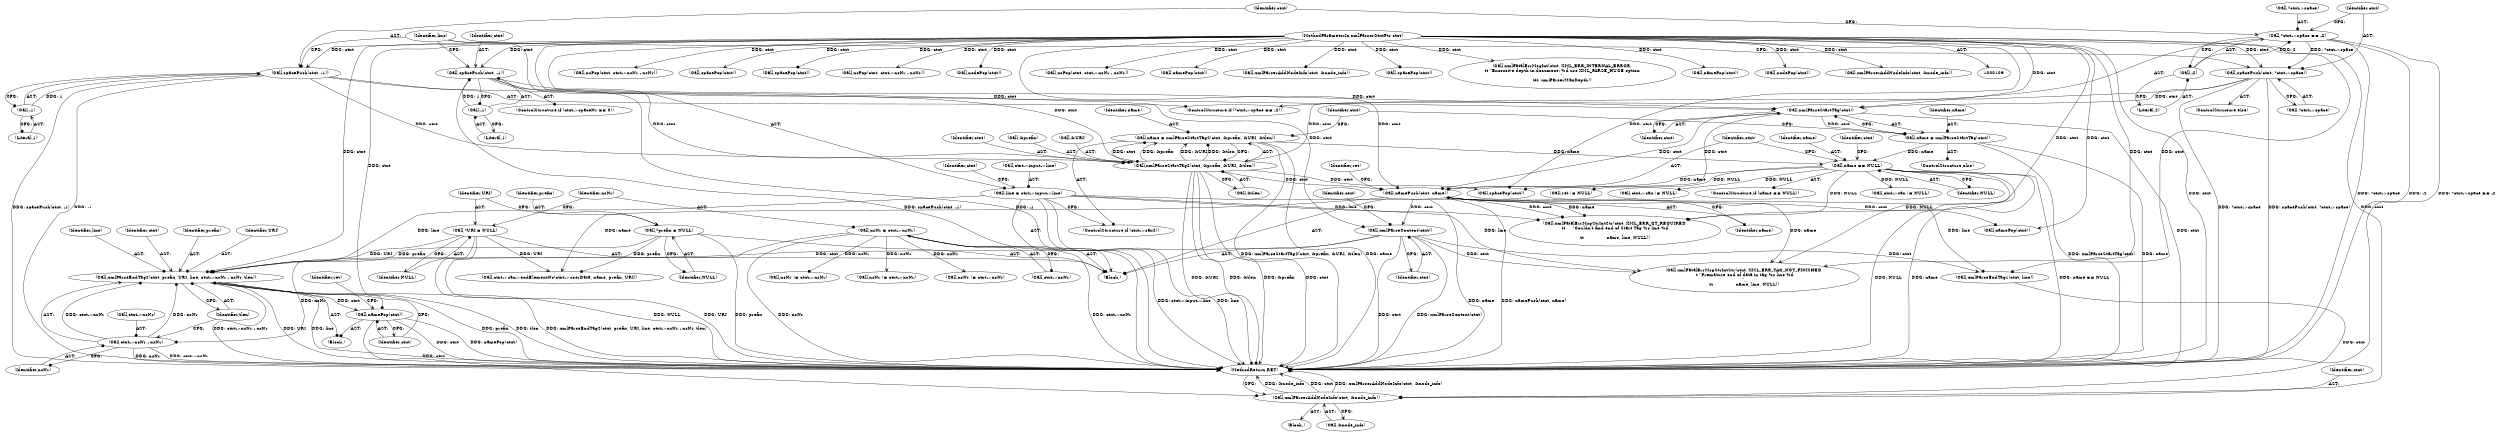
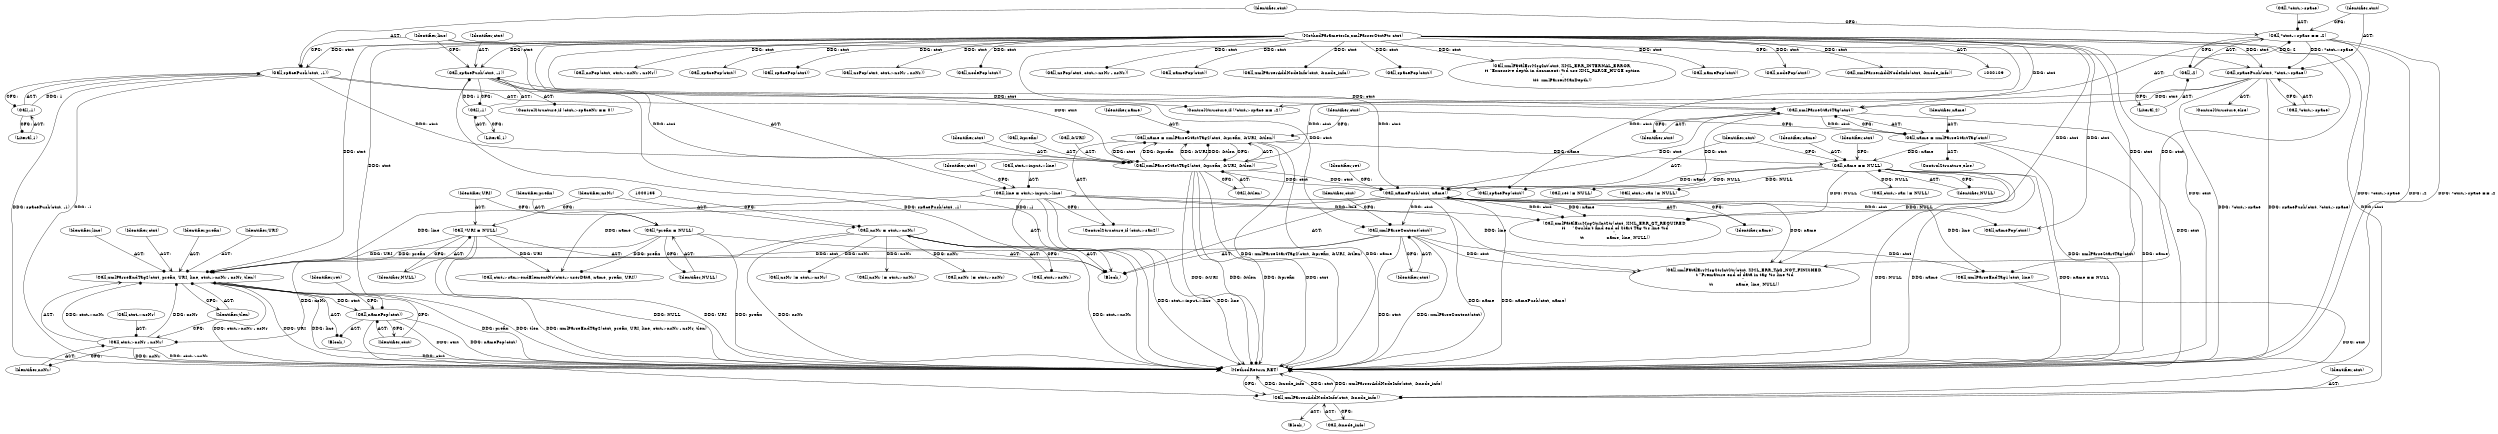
  digraph {
    edge [arrowhead=dot]
    n1 [label="(Call,xmlParseEndTag2(ctxt, prefix, URI, line, ctxt->nsNr - nsNr, tlen))"]
    n2 [label="(Call,namePop(ctxt))"]
    n3 [label="(Identifier,tlen)"]
    n4 [label="(Block,)"]
    n5 [label="(MethodReturn,RET)"]
    n6 [label="(Call,xmlParserAddNodeInfo(ctxt, &node_info))"]
    n7 [label="(Identifier,ctxt)"]
    n8 [label="(Call,ctxt->nsNr - nsNr)"]
    n9 [label="(Call,xmlParseContent(ctxt))"]
    n10 [label="(Call,xmlParseEndTag1(ctxt, line))"]
    n11 [label="(Identifier,ctxt)"]
    n12 [label="(Call,xmlFatalErrMsgStrIntStr(ctxt, XML_ERR_TAG_NOT_FINISHED,\n \t \"Premature end of data in tag %s line %d\n\",\n\t\t                name, line, NULL))"]
    n13 [label="(Block,)"]
    n14 [label="(Call,namePush(ctxt, name))"]
    n15 [label="(Identifier,name)"]
    n16 [label="(Call,xmlFatalErrMsgStrIntStr(ctxt, XML_ERR_GT_REQUIRED,\n\t\t     \"Couldn't find end of Start Tag %s line %d\n\",\n\t\t                name, line, NULL))"]
    n17 [label="(Call,ctxt->sax->endElementNs(ctxt->userData, name, prefix, URI))"]
    n18 [label="(Call,namePop(ctxt))"]
    n19 [label="(Call,xmlParseStartTag2(ctxt, &prefix, &URI, &tlen))"]
    n20 [label="(Call,name = xmlParseStartTag2(ctxt, &prefix, &URI, &tlen))"]
    n21 [label="(Call,spacePop(ctxt))"]
    n22 [label="(Call,&tlen)"]
    n23 [label="(Call,name == NULL)"]
    n24 [label="(ControlStructure,if (ctxt->sax2))"]
    n25 [label="(Call,spacePush(ctxt, -1))"]
    n26 [label="(Call,-1)"]
    n27 [label="(Call,xmlParseStartTag(ctxt))"]
    n28 [label="(ControlStructure,if (*ctxt->space == -2))"]
    n29 [label="(Literal,1)"]
    n30 [label="(Call,name = xmlParseStartTag(ctxt))"]
    n31 [label="(Identifier,ctxt)"]
    n32 [label="(MethodParameterIn,xmlParserCtxtPtr ctxt)"]
    n33 [label="(Call,spacePush(ctxt, -1))"]
    n34 [label="(Call,spacePush(ctxt, *ctxt->space))"]
    n35 [label="(Call,nsPop(ctxt, ctxt->nsNr - nsNr))"]
    n36 [label="(Call,spacePop(ctxt))"]
    n37 [label="(Call,spacePop(ctxt))"]
    n38 [label="(Call,nsPop(ctxt, ctxt->nsNr - nsNr))"]
    n39 [label="(Call,nodePop(ctxt))"]
    n40 [label="(Call,nsPop(ctxt, ctxt->nsNr - nsNr))"]
    n41 [label="(Call,namePop(ctxt))"]
    n42 [label="(Call,xmlParserAddNodeInfo(ctxt, &node_info))"]
    n43 [label="(Call,spacePop(ctxt))"]
    n44 [label="(Call,xmlFatalErrMsgInt(ctxt, XML_ERR_INTERNAL_ERROR,\n\t\t \"Excessive depth in document: %d use XML_PARSE_HUGE option\n\",\n\t\t\t  xmlParserMaxDepth))"]
    n45 [label="(Call,namePop(ctxt))"]
    n46 [label="(Call,nodePop(ctxt))"]
    n47 [label="(Call,xmlParserAddNodeInfo(ctxt, &node_info))"]
    1000109
    n49 [label="(Call,-1)"]
    n50 [label="(ControlStructure,if (ctxt->spaceNr == 0))"]
    n51 [label="(ControlStructure,else)"]
    n52 [label="(Call,*ctxt->space)"]
    n53 [label="(Block,)"]
    n54 [label="(Call,&node_info)"]
    n55 [label="(Literal,1)"]
    n56 [label="(Call,*ctxt->space == -2)"]
    n57 [label="(Call,-2)"]
    n58 [label="(Literal,2)"]
    n59 [label="(ControlStructure,else)"]
    n60 [label="(Call,ctxt->sax != NULL)"]
    n61 [label="(Identifier,NULL)"]
    n62 [label="(Call,ret != NULL)"]
    n63 [label="(Call,ctxt->sax != NULL)"]
-   n64 [label="(ControlStructure,if (name == NULL))"]
    n65 [label="(Call,*prefix = NULL)"]
    n66 [label="(Identifier,NULL)"]
    n67 [label="(Call,*URI = NULL)"]
    n68 [label="(Identifier,NULL)"]
    n69 [label="(Call,line = ctxt->input->line)"]
    n70 [label="(Call,ctxt->input->line)"]
    n71 [label="(Identifier,nsNr)"]
    n72 [label="(Call,nsNr = ctxt->nsNr)"]
    n73 [label="(Call,nsNr != ctxt->nsNr)"]
    n74 [label="(Call,nsNr != ctxt->nsNr)"]
    n75 [label="(Call,nsNr != ctxt->nsNr)"]
    n76 [label="(Call,ctxt->nsNr)"]
    n77 [label="(Identifier,nsNr)"]
    n78 [label="(Identifier,name)"]
    n79 [label="(Call,ctxt->nsNr)"]
    n80 [label="(Identifier,ctxt)"]
    n81 [label="(Identifier,URI)"]
    n82 [label="(Identifier,ctxt)"]
    n83 [label="(Identifier,ctxt)"]
    n84 [label="(Identifier,ctxt)"]
    n85 [label="(Identifier,ret)"]
    n86 [label="(Identifier,name)"]
    n87 [label="(Identifier,URI)"]
    n88 [label="(Identifier,line)"]
    n89 [label="(Identifier,ctxt)"]
    n90 [label="(Identifier,ctxt)"]
    n91 [label="(Call,&prefix)"]
    n92 [label="(Identifier,line)"]
    n93 [label="(Identifier,ctxt)"]
    n94 [label="(Identifier,ctxt)"]
    n95 [label="(Identifier,ctxt)"]
    n96 [label="(Identifier,ctxt)"]
    n97 [label="(Call,&URI)"]
    n98 [label="(Identifier,ret)"]
    n99 [label="(Call,*ctxt->space)"]
    n100 [label="(Identifier,name)"]
    n101 [label="(Identifier,ctxt)"]
    n102 [label="(Identifier,prefix)"]
    n103 [label="(Identifier,prefix)"]
+   1000135
    n1 -> n2 [arrowhead=vee label="DDG: ctxt"]
    n1 -> n3 [arrowhead=vee label="CFG: "]
    n1 -> n4 [label="AST: "]
    n1 -> n5 [arrowhead=vee label="DDG: xmlParseEndTag2(ctxt, prefix, URI, line, ctxt->nsNr - nsNr, tlen)"]
    n1 -> n5 [arrowhead=vee label="DDG: ctxt->nsNr - nsNr"]
    n1 -> n5 [label="DDG: URI"]
    n1 -> n5 [label="DDG: line"]
    n1 -> n5 [arrowhead=vee label="DDG: prefix"]
    n1 -> n5 [label="DDG: tlen"]
    n2 -> n4 [label="AST: "]
    n2 -> n5 [label="DDG: ctxt"]
    n2 -> n5 [arrowhead=vee label="DDG: namePop(ctxt)"]
    n2 -> n6 [label="DDG: ctxt"]
    n2 -> n7 [arrowhead=vee label="CFG: "]
    n3 -> n1 [label="AST: "]
    n3 -> n8 [arrowhead=vee label="CFG: "]
    n5 -> n6 [arrowhead=vee label="CFG: "]
    n6 -> n5 [arrowhead=vee label="DDG: &node_info"]
    n6 -> n5 [arrowhead=vee label="DDG: ctxt"]
    n6 -> n5 [label="DDG: xmlParserAddNodeInfo(ctxt, &node_info)"]
    n6 -> n53 [arrowhead=vee label="AST: "]
    n6 -> n54 [arrowhead=vee label="CFG: "]
    n7 -> n1 [label="CFG: "]
    n7 -> n2 [label="AST: "]
    n8 -> n1 [arrowhead=vee label="AST: "]
    n8 -> n1 [label="DDG: ctxt->nsNr"]
    n8 -> n1 [label="DDG: nsNr"]
    n8 -> n5 [label="DDG: ctxt->nsNr"]
    n8 -> n5 [label="DDG: nsNr"]
    n8 -> n71 [label="CFG: "]
    n9 -> n1 [label="DDG: ctxt"]
    n9 -> n5 [label="DDG: ctxt"]
    n9 -> n5 [arrowhead=vee label="DDG: xmlParseContent(ctxt)"]
    n9 -> n10 [arrowhead=vee label="DDG: ctxt"]
    n9 -> n11 [arrowhead=vee label="CFG: "]
    n9 -> n12 [arrowhead=vee label="DDG: ctxt"]
    n9 -> n13 [label="AST: "]
    n10 -> n6 [label="DDG: ctxt"]
    n11 -> n9 [label="AST: "]
    n14 -> n5 [label="DDG: name"]
    n14 -> n5 [arrowhead=vee label="DDG: namePush(ctxt, name)"]
    n14 -> n9 [arrowhead=vee label="DDG: ctxt"]
    n14 -> n12 [arrowhead=vee label="DDG: name"]
    n14 -> n13 [label="AST: "]
    n14 -> n15 [label="CFG: "]
    n14 -> n16 [label="DDG: ctxt"]
    n14 -> n16 [label="DDG: name"]
    n14 -> n17 [arrowhead=vee label="DDG: name"]
    n14 -> n18 [label="DDG: ctxt"]
    n15 -> n14 [label="AST: "]
    n19 -> n5 [label="DDG: &URI"]
    n19 -> n5 [label="DDG: &tlen"]
    n19 -> n5 [arrowhead=vee label="DDG: &prefix"]
    n19 -> n5 [arrowhead=vee label="DDG: ctxt"]
    n19 -> n14 [arrowhead=vee label="DDG: ctxt"]
    n19 -> n20 [arrowhead=vee label="AST: "]
    n19 -> n20 [label="DDG: ctxt"]
    n19 -> n20 [arrowhead=vee label="DDG: &prefix"]
    n19 -> n20 [arrowhead=vee label="DDG: &URI"]
    n19 -> n20 [label="DDG: &tlen"]
    n19 -> n21 [arrowhead=vee label="DDG: ctxt"]
    n19 -> n22 [arrowhead=vee label="CFG: "]
    n20 -> n5 [arrowhead=vee label="DDG: xmlParseStartTag2(ctxt, &prefix, &URI, &tlen)"]
    n20 -> n5 [arrowhead=vee label="DDG: name"]
    n20 -> n19 [label="CFG: "]
    n20 -> n23 [arrowhead=vee label="DDG: name"]
    n20 -> n24 [label="AST: "]
    n22 -> n19 [label="AST: "]
    n23 -> n5 [arrowhead=vee label="DDG: name"]
    n23 -> n5 [arrowhead=vee label="DDG: name == NULL"]
    n23 -> n5 [label="DDG: NULL"]
    n23 -> n12 [arrowhead=vee label="DDG: NULL"]
    n23 -> n14 [label="DDG: name"]
    n23 -> n16 [label="DDG: NULL"]
    n23 -> n60 [arrowhead=vee label="DDG: NULL"]
    n23 -> n61 [label="CFG: "]
    n23 -> n62 [label="DDG: NULL"]
    n23 -> n63 [label="DDG: NULL"]
-   n23 -> n64 [label="AST: "]
    n25 -> n5 [arrowhead=vee label="DDG: spacePush(ctxt, -1)"]
    n25 -> n5 [arrowhead=vee label="DDG: -1"]
    n25 -> n19 [label="DDG: ctxt"]
    n25 -> n26 [label="CFG: "]
    n25 -> n27 [arrowhead=vee label="DDG: ctxt"]
    n25 -> n28 [label="AST: "]
    n26 -> n25 [label="AST: "]
    n26 -> n25 [arrowhead=vee label="DDG: 1"]
    n26 -> n29 [label="CFG: "]
    n27 -> n5 [arrowhead=vee label="DDG: ctxt"]
    n27 -> n14 [label="DDG: ctxt"]
    n27 -> n21 [label="DDG: ctxt"]
    n27 -> n30 [arrowhead=vee label="AST: "]
    n27 -> n30 [label="DDG: ctxt"]
    n27 -> n31 [label="CFG: "]
    n29 -> n26 [arrowhead=vee label="AST: "]
    n30 -> n5 [label="DDG: xmlParseStartTag(ctxt)"]
    n30 -> n5 [arrowhead=vee label="DDG: name"]
    n30 -> n23 [arrowhead=vee label="DDG: name"]
    n30 -> n27 [label="CFG: "]
    n30 -> n59 [label="AST: "]
    n31 -> n27 [label="AST: "]
    n32 -> n1 [label="DDG: ctxt"]
    n32 -> n2 [label="DDG: ctxt"]
    n32 -> n5 [label="DDG: ctxt"]
    n32 -> n6 [arrowhead=vee label="DDG: ctxt"]
    n32 -> n9 [label="DDG: ctxt"]
    n32 -> n10 [label="DDG: ctxt"]
    n32 -> n12 [arrowhead=vee label="DDG: ctxt"]
    n32 -> n14 [label="DDG: ctxt"]
    n32 -> n16 [label="DDG: ctxt"]
    n32 -> n18 [arrowhead=vee label="DDG: ctxt"]
    n32 -> n19 [label="DDG: ctxt"]
    n32 -> n21 [label="DDG: ctxt"]
    n32 -> n25 [arrowhead=vee label="DDG: ctxt"]
    n32 -> n27 [arrowhead=vee label="DDG: ctxt"]
    n32 -> n33 [arrowhead=vee label="DDG: ctxt"]
    n32 -> n34 [arrowhead=vee label="DDG: ctxt"]
    n32 -> n35 [arrowhead=vee label="DDG: ctxt"]
    n32 -> n36 [arrowhead=vee label="DDG: ctxt"]
    n32 -> n37 [label="DDG: ctxt"]
    n32 -> n38 [arrowhead=vee label="DDG: ctxt"]
    n32 -> n39 [label="DDG: ctxt"]
    n32 -> n40 [label="DDG: ctxt"]
    n32 -> n41 [arrowhead=vee label="DDG: ctxt"]
    n32 -> n42 [label="DDG: ctxt"]
    n32 -> n43 [label="DDG: ctxt"]
    n32 -> n44 [arrowhead=vee label="DDG: ctxt"]
    n32 -> n45 [arrowhead=vee label="DDG: ctxt"]
    n32 -> n46 [arrowhead=vee label="DDG: ctxt"]
    n32 -> n47 [arrowhead=vee label="DDG: ctxt"]
    n32 -> 1000109 [arrowhead=vee label="AST: "]
    n33 -> n5 [label="DDG: spacePush(ctxt, -1)"]
    n33 -> n5 [label="DDG: -1"]
    n33 -> n19 [arrowhead=vee label="DDG: ctxt"]
    n33 -> n27 [label="DDG: ctxt"]
    n33 -> n49 [label="CFG: "]
    n33 -> n50 [label="AST: "]
    n34 -> n5 [label="DDG: *ctxt->space"]
    n34 -> n5 [arrowhead=vee label="DDG: spacePush(ctxt, *ctxt->space)"]
    n34 -> n19 [arrowhead=vee label="DDG: ctxt"]
    n34 -> n27 [arrowhead=vee label="DDG: ctxt"]
    n34 -> n51 [arrowhead=vee label="AST: "]
    n34 -> n52 [arrowhead=vee label="CFG: "]
    n49 -> n33 [label="AST: "]
    n49 -> n33 [label="DDG: 1"]
    n49 -> n55 [arrowhead=vee label="CFG: "]
    n52 -> n34 [arrowhead=vee label="AST: "]
    n54 -> n6 [arrowhead=vee label="AST: "]
    n55 -> n49 [label="AST: "]
    n56 -> n5 [arrowhead=vee label="DDG: *ctxt->space"]
    n56 -> n5 [label="DDG: -2"]
    n56 -> n5 [label="DDG: *ctxt->space == -2"]
    n56 -> n28 [arrowhead=vee label="AST: "]
    n56 -> n34 [label="DDG: *ctxt->space"]
    n56 -> n57 [label="CFG: "]
    n57 -> n56 [arrowhead=vee label="AST: "]
    n57 -> n56 [label="DDG: 2"]
    n57 -> n58 [arrowhead=vee label="CFG: "]
    n58 -> n57 [label="AST: "]
    n61 -> n23 [label="AST: "]
    n65 -> n1 [arrowhead=vee label="DDG: prefix"]
    n65 -> n5 [label="DDG: prefix"]
    n65 -> n13 [arrowhead=vee label="AST: "]
    n65 -> n17 [label="DDG: prefix"]
    n65 -> n66 [label="CFG: "]
    n66 -> n65 [arrowhead=vee label="AST: "]
    n67 -> n1 [arrowhead=vee label="DDG: URI"]
    n67 -> n5 [arrowhead=vee label="DDG: NULL"]
    n67 -> n5 [label="DDG: URI"]
    n67 -> n13 [label="AST: "]
    n67 -> n17 [arrowhead=vee label="DDG: URI"]
    n67 -> n68 [arrowhead=vee label="CFG: "]
    n68 -> n67 [label="AST: "]
    n69 -> n1 [label="DDG: line"]
    n69 -> n5 [arrowhead=vee label="DDG: line"]
    n69 -> n5 [arrowhead=vee label="DDG: ctxt->input->line"]
    n69 -> n10 [label="DDG: line"]
    n69 -> n12 [arrowhead=vee label="DDG: line"]
    n69 -> n13 [arrowhead=vee label="AST: "]
    n69 -> n16 [label="DDG: line"]
    n69 -> n24 [arrowhead=vee label="CFG: "]
    n70 -> n69 [label="AST: "]
    n71 -> n8 [label="AST: "]
    n72 -> n5 [label="DDG: nsNr"]
    n72 -> n5 [label="DDG: ctxt->nsNr"]
    n72 -> n8 [label="DDG: nsNr"]
    n72 -> n13 [label="AST: "]
    n72 -> n73 [label="DDG: nsNr"]
    n72 -> n74 [arrowhead=vee label="DDG: nsNr"]
    n72 -> n75 [arrowhead=vee label="DDG: nsNr"]
    n72 -> n76 [label="CFG: "]
    n76 -> n72 [arrowhead=vee label="AST: "]
    n77 -> n67 [arrowhead=vee label="CFG: "]
    n77 -> n72 [label="AST: "]
    n78 -> n20 [label="AST: "]
    n79 -> n8 [label="AST: "]
    n80 -> n69 [arrowhead=vee label="CFG: "]
    n81 -> n1 [label="AST: "]
    n82 -> n34 [label="AST: "]
    n82 -> n56 [arrowhead=vee label="CFG: "]
    n83 -> n19 [label="AST: "]
    n84 -> n33 [arrowhead=vee label="AST: "]
    n85 -> n14 [label="CFG: "]
    n86 -> n23 [label="AST: "]
    n87 -> n65 [arrowhead=vee label="CFG: "]
    n87 -> n67 [arrowhead=vee label="AST: "]
    n88 -> n1 [label="AST: "]
    n89 -> n20 [label="CFG: "]
    n89 -> n30 [label="CFG: "]
    n90 -> n9 [label="CFG: "]
    n91 -> n19 [arrowhead=vee label="AST: "]
    n92 -> n25 [label="CFG: "]
    n92 -> n33 [arrowhead=vee label="CFG: "]
    n92 -> n34 [arrowhead=vee label="CFG: "]
    n92 -> n69 [label="AST: "]
    n93 -> n14 [arrowhead=vee label="AST: "]
    n93 -> n23 [arrowhead=vee label="CFG: "]
    n94 -> n23 [arrowhead=vee label="CFG: "]
    n95 -> n25 [arrowhead=vee label="AST: "]
    n95 -> n56 [arrowhead=vee label="CFG: "]
    n96 -> n6 [label="AST: "]
    n97 -> n19 [arrowhead=vee label="AST: "]
    n98 -> n2 [arrowhead=vee label="CFG: "]
    n99 -> n56 [label="AST: "]
    n100 -> n30 [label="AST: "]
    n101 -> n1 [arrowhead=vee label="AST: "]
    n102 -> n65 [arrowhead=vee label="AST: "]
    n103 -> n1 [arrowhead=vee label="AST: "]
+   1000135 -> n72 [label="CFG: "]
  }
